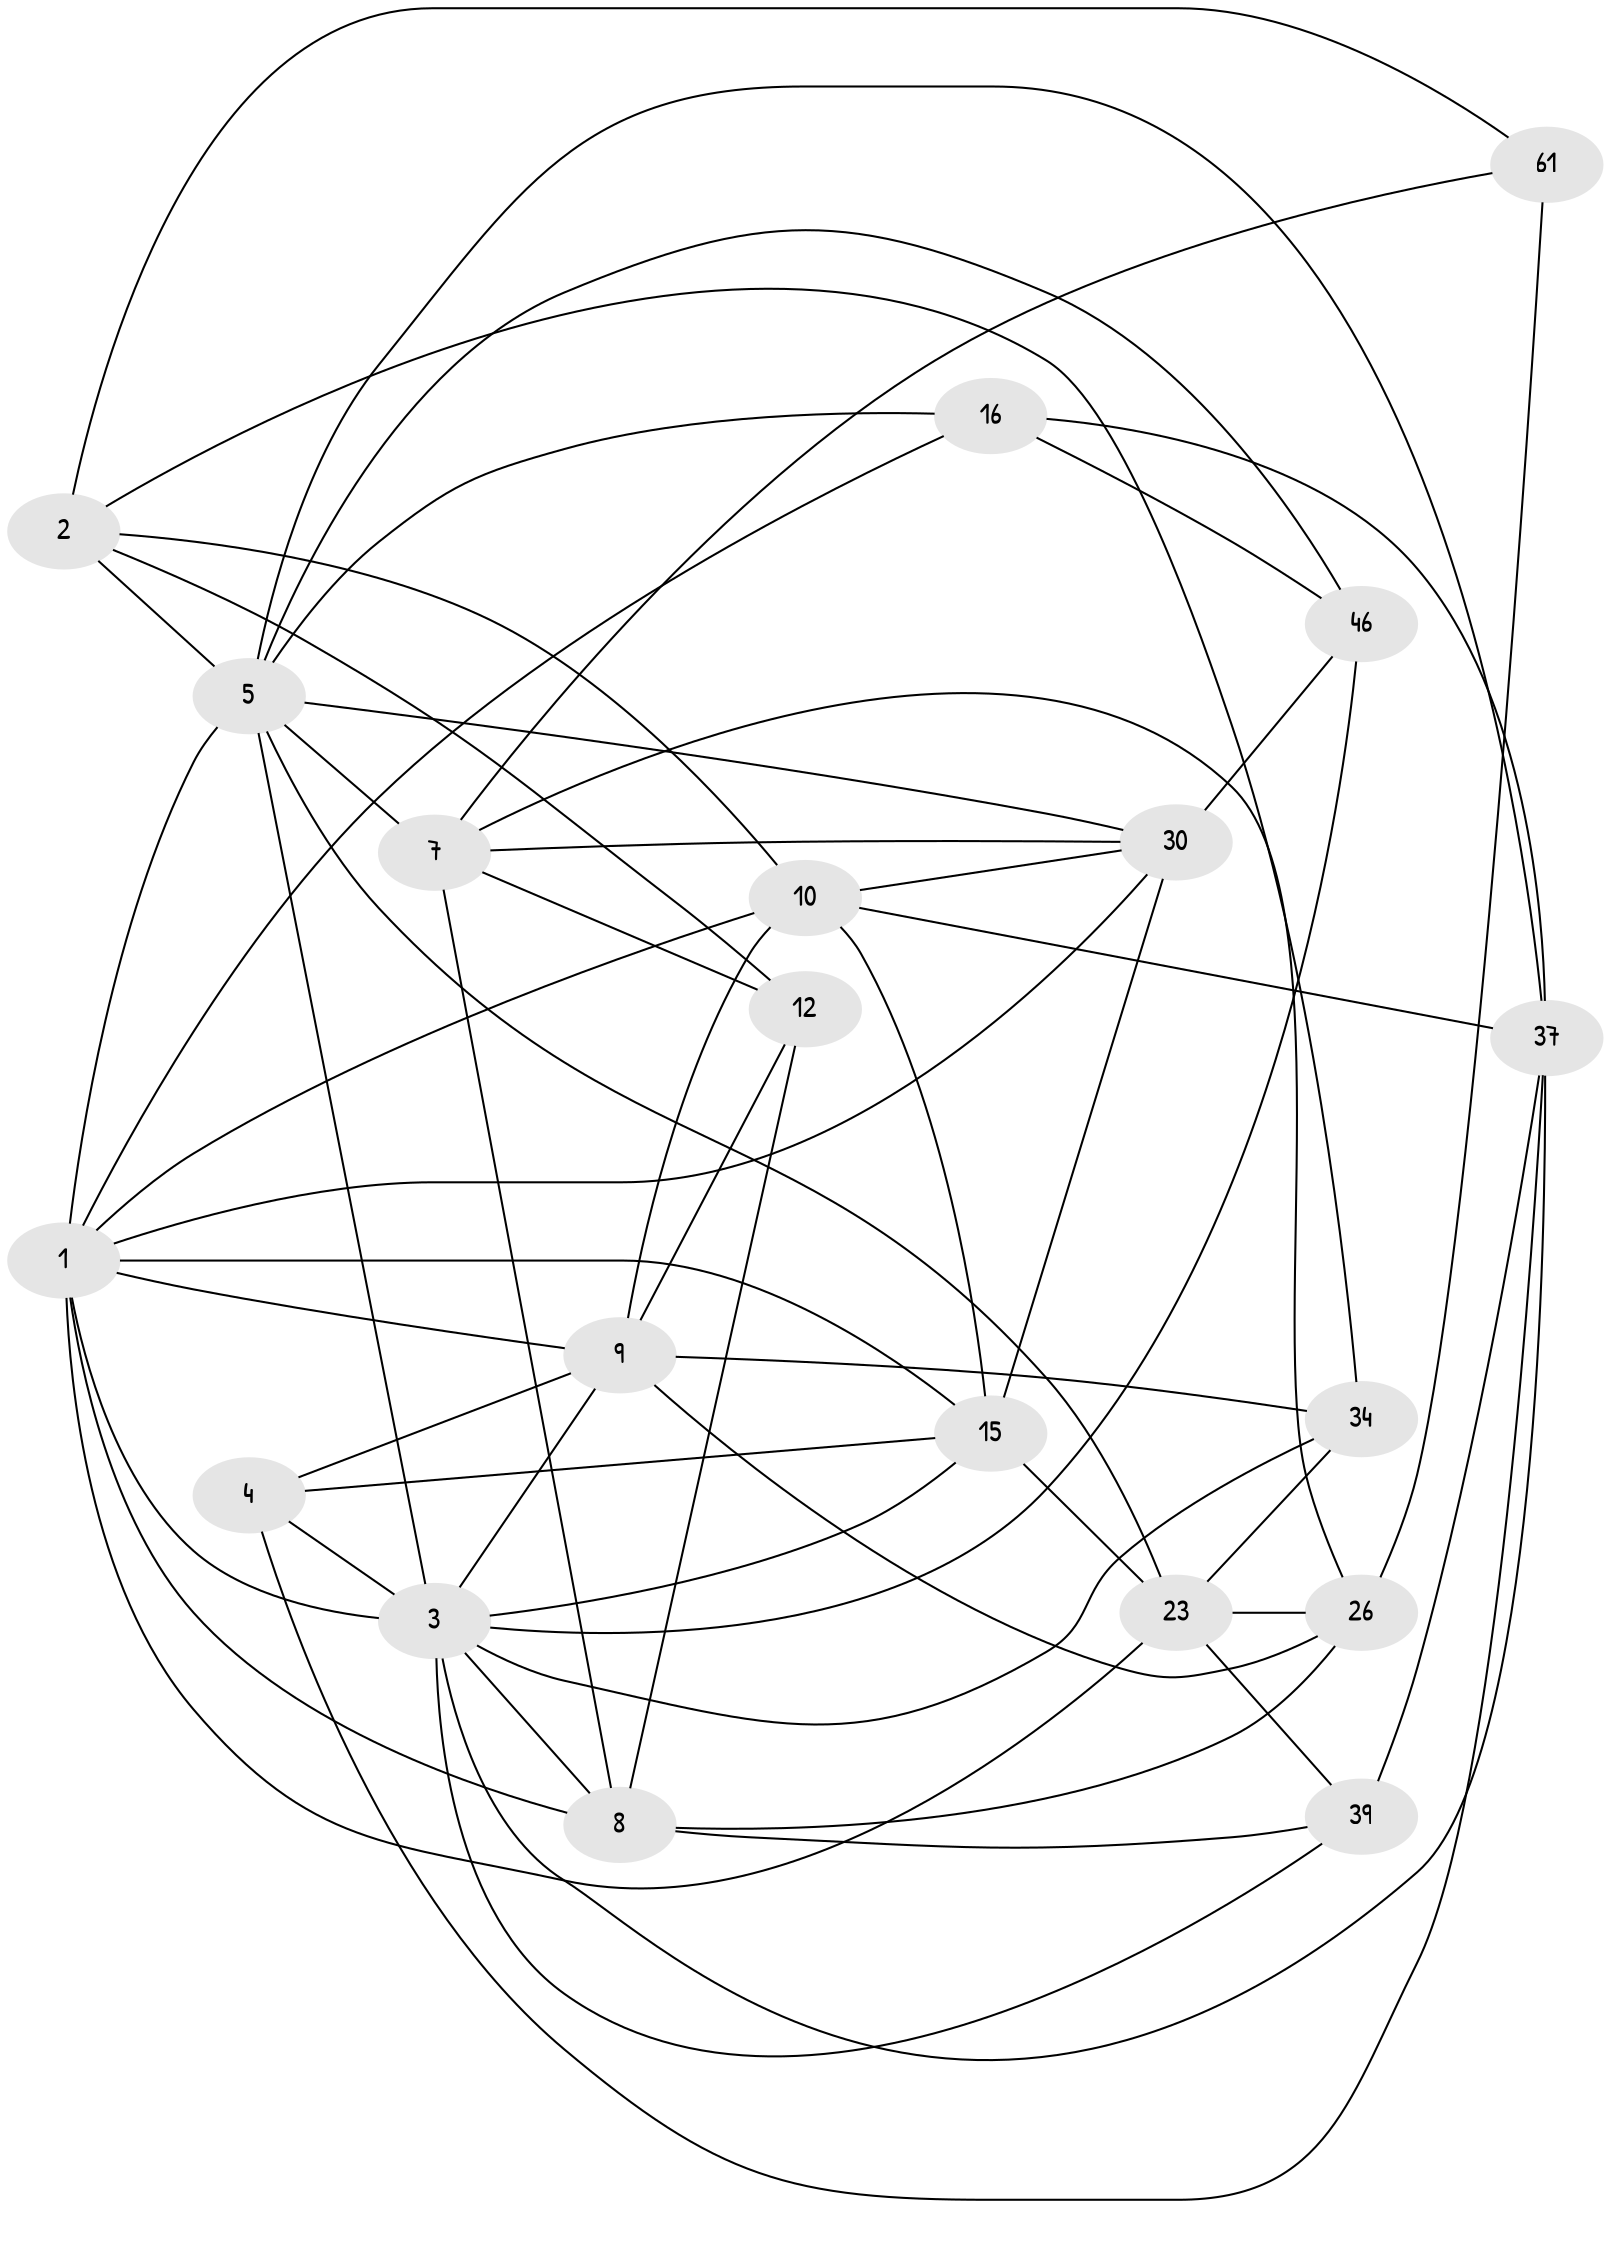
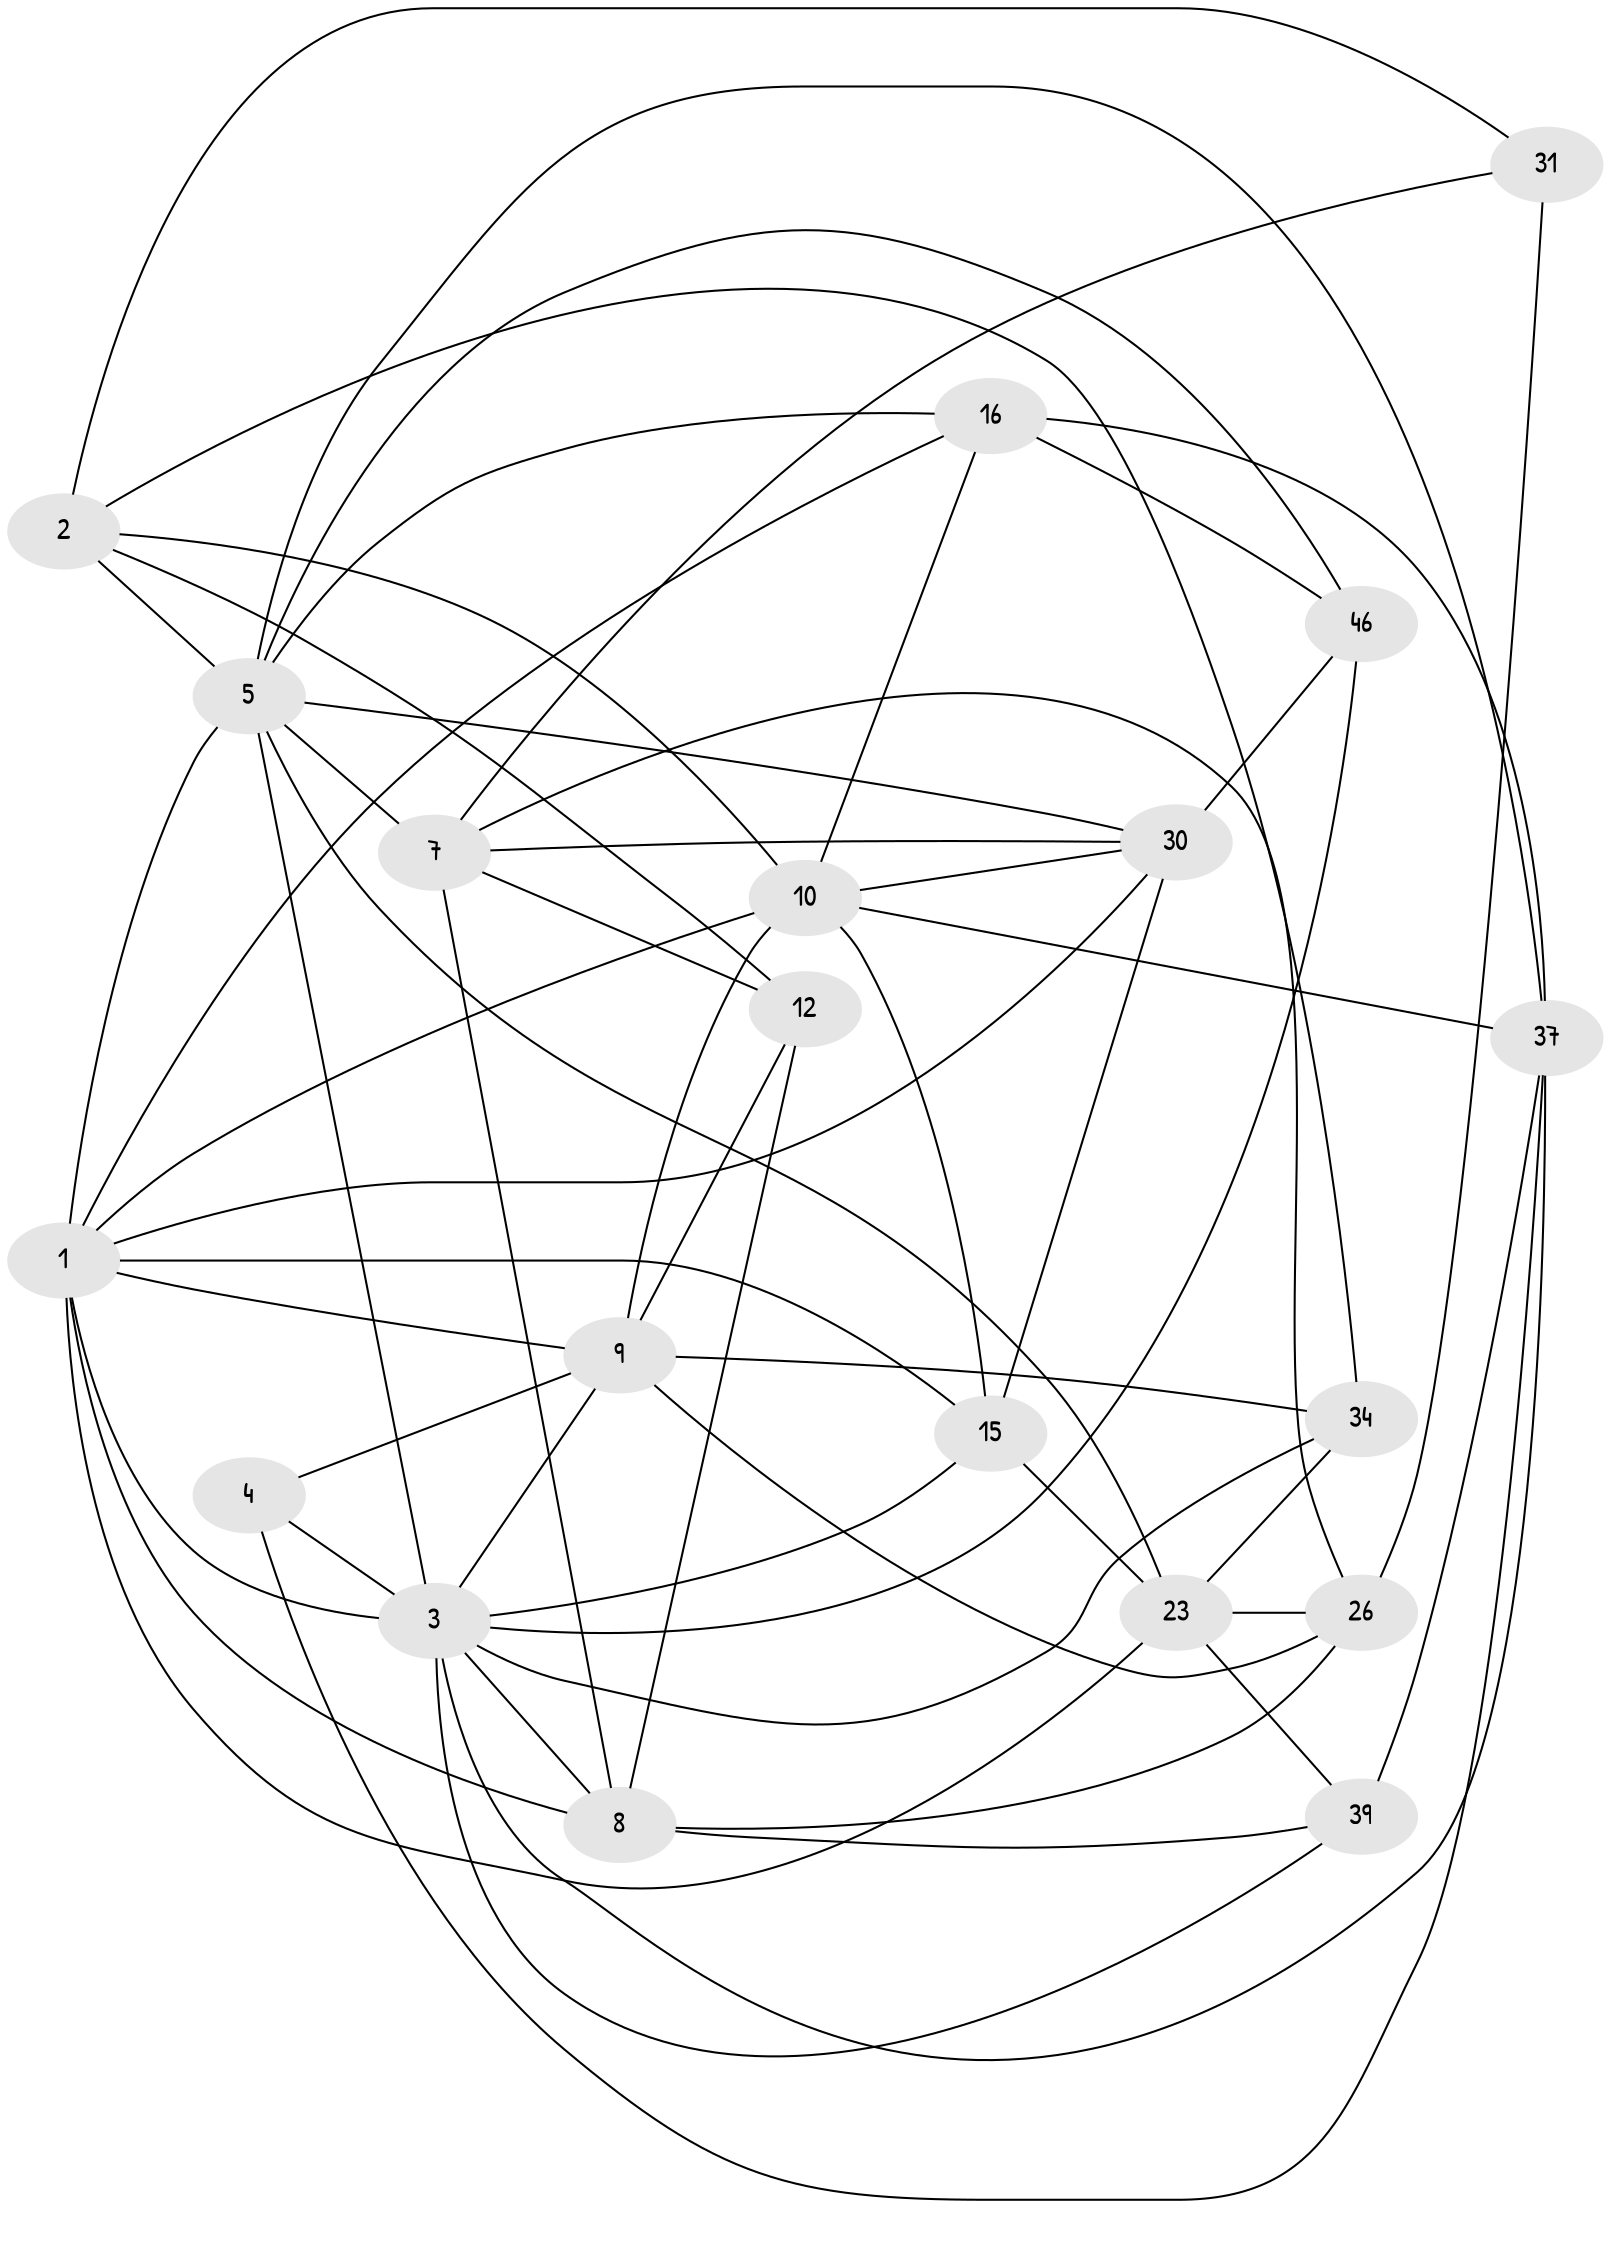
  graph {
    fontname="Patrick Hand"
    rankdir=LR
    node [color=gray90 fontname="Patrick Hand" style=filled]
    edge [fontname="Patrick Hand"]
    1 [super="+13+45+43+3"]
    5 [super="+20"]
    n3 [label=3 super="+17+22"]
    8 [super="+14+19+29"]
    9 [super="+18"]
    10 [super="+40+47"]
    15 [super="+49+35"]
    16 [super="+50"]
    23 [super="+25"]
    30 [super="+38"]
    37 [super="+41+42"]
    7 [super="+39"]
    46
    34
    n15 [label=39]
    12
    26
    2 [super="+51+11"]
-   31 [label=61]
+   31
    4
    1 -- 5
    1 -- n3 [weight=2]
    1 -- 8
    1 -- 9
    1 -- 10
    1 -- 15 [weight=3]
    1 -- 16
    1 -- 23
    1 -- 30
    5 -- n3
    5 -- 16
    5 -- 23
    5 -- 30
    5 -- 37
    5 -- 7
    5 -- 46
    n3 -- 8 [weight=3]
    n3 -- 9
    n3 -- 15 [weight=2]
    n3 -- 37
    n3 -- 46
    n3 -- 34
    n3 -- n15
    8 -- n15
    8 -- 12
    8 -- 26
    9 -- 10
    9 -- 34
    9 -- 12
    9 -- 26
    10 -- 15
+   10 -- 16
    10 -- 30
    10 -- 37
    15 -- 23
    15 -- 30
    16 -- 37 [weight=2]
    16 -- 46
    23 -- 34
    23 -- n15
    23 -- 26
    30 -- 46
    7 -- 8
    7 -- 30
    7 -- 12
    7 -- 26
    7 -- 31
    n15 -- 37
    26 -- 31
    2 -- 5 [weight=2]
    2 -- 10
    2 -- 34
    2 -- 12
    2 -- 31
    4 -- n3
    4 -- 9
-   4 -- 15
    4 -- 37
  }
